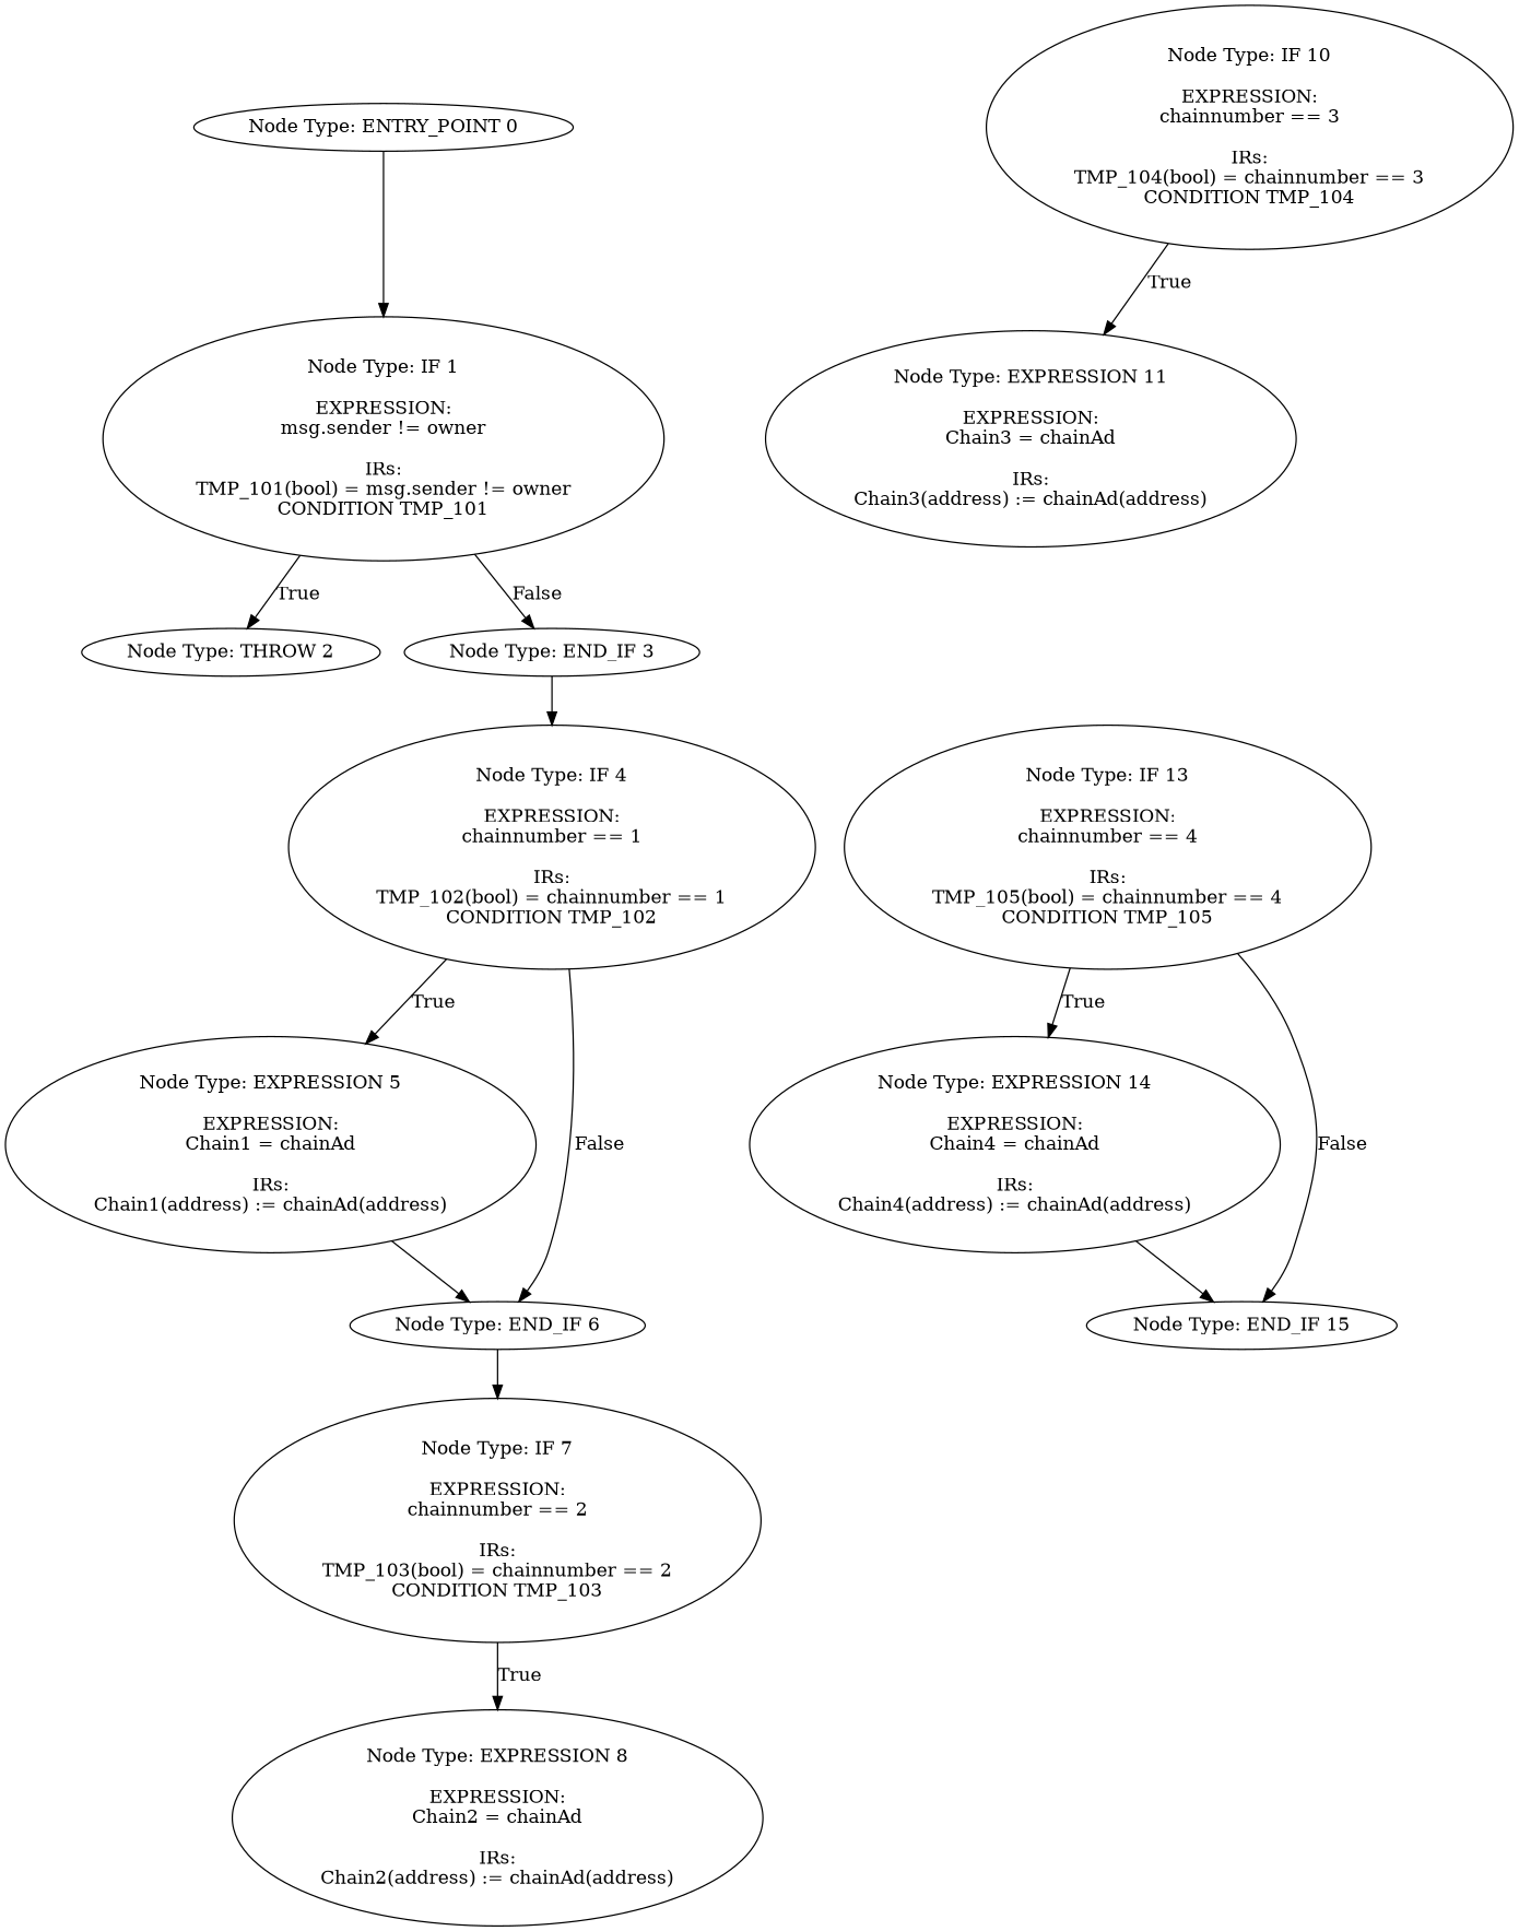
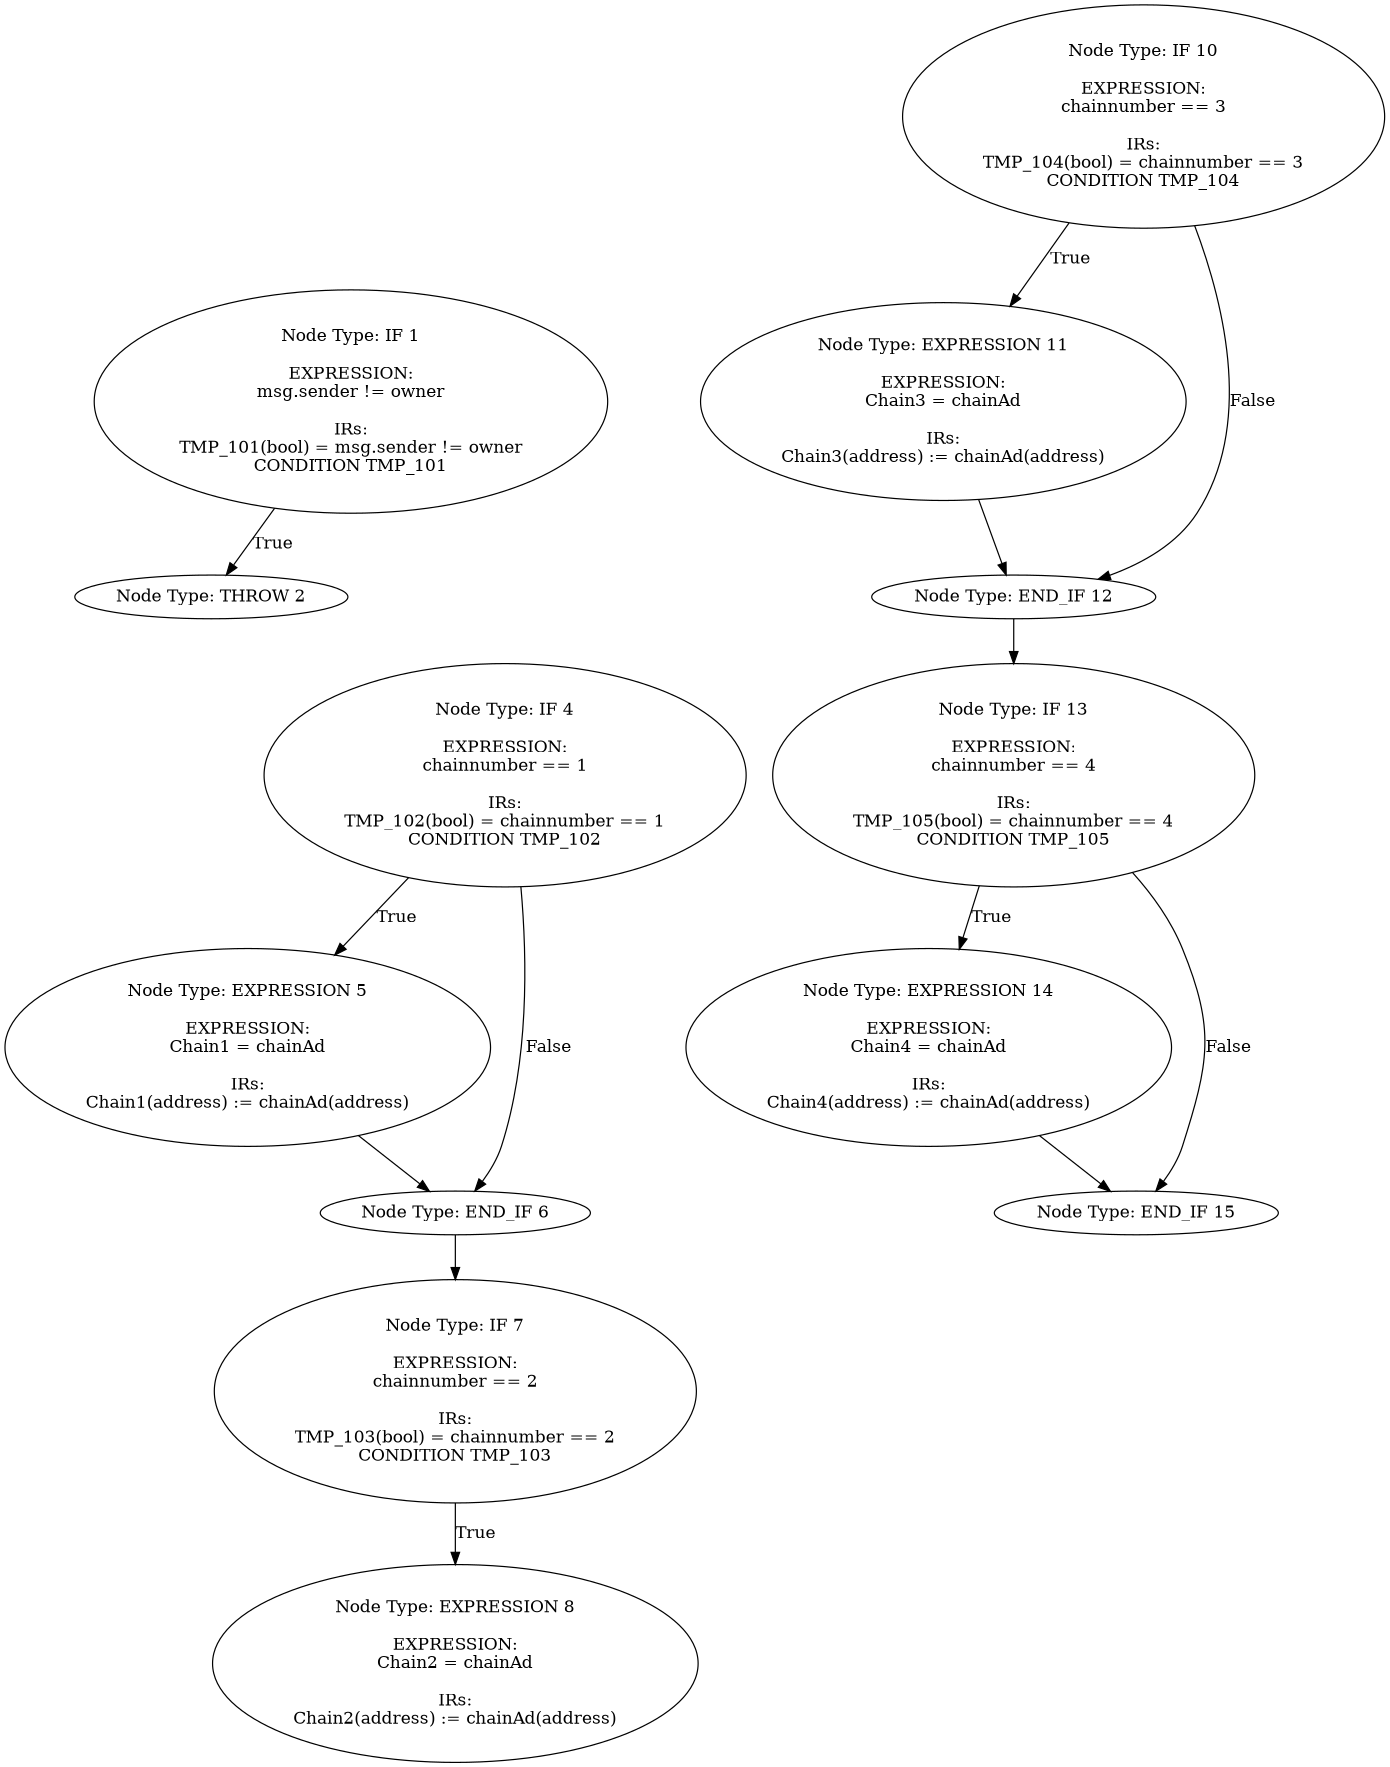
  digraph {
-   n1 [label="Node Type: ENTRY_POINT 0\n"]
    n2 [label="Node Type: IF 1\n\nEXPRESSION:\nmsg.sender != owner\n\nIRs:\nTMP_101(bool) = msg.sender != owner\nCONDITION TMP_101"]
    n3 [label="Node Type: THROW 2\n"]
-   n4 [label="Node Type: END_IF 3\n"]
    n5 [label="Node Type: IF 4\n\nEXPRESSION:\nchainnumber == 1\n\nIRs:\nTMP_102(bool) = chainnumber == 1\nCONDITION TMP_102"]
    n6 [label="Node Type: EXPRESSION 5\n\nEXPRESSION:\nChain1 = chainAd\n\nIRs:\nChain1(address) := chainAd(address)"]
    n7 [label="Node Type: END_IF 6\n"]
    n8 [label="Node Type: IF 7\n\nEXPRESSION:\nchainnumber == 2\n\nIRs:\nTMP_103(bool) = chainnumber == 2\nCONDITION TMP_103"]
    n9 [label="Node Type: EXPRESSION 8\n\nEXPRESSION:\nChain2 = chainAd\n\nIRs:\nChain2(address) := chainAd(address)"]
    n10 [label="Node Type: IF 10\n\nEXPRESSION:\nchainnumber == 3\n\nIRs:\nTMP_104(bool) = chainnumber == 3\nCONDITION TMP_104"]
    n11 [label="Node Type: EXPRESSION 11\n\nEXPRESSION:\nChain3 = chainAd\n\nIRs:\nChain3(address) := chainAd(address)"]
+   n12 [label="Node Type: END_IF 12\n"]
    n13 [label="Node Type: IF 13\n\nEXPRESSION:\nchainnumber == 4\n\nIRs:\nTMP_105(bool) = chainnumber == 4\nCONDITION TMP_105"]
    n14 [label="Node Type: EXPRESSION 14\n\nEXPRESSION:\nChain4 = chainAd\n\nIRs:\nChain4(address) := chainAd(address)"]
    n15 [label="Node Type: END_IF 15\n"]
-   n1 -> n2
    n2 -> n3 [label=True]
-   n2 -> n4 [label=False]
-   n4 -> n5
    n5 -> n6 [label=True]
    n5 -> n7 [label=False]
    n6 -> n7
    n7 -> n8
    n8 -> n9 [label=True]
    n10 -> n11 [label=True]
+   n10 -> n12 [label=False]
+   n11 -> n12
+   n12 -> n13
    n13 -> n14 [label=True]
    n13 -> n15 [label=False]
    n14 -> n15
  }
